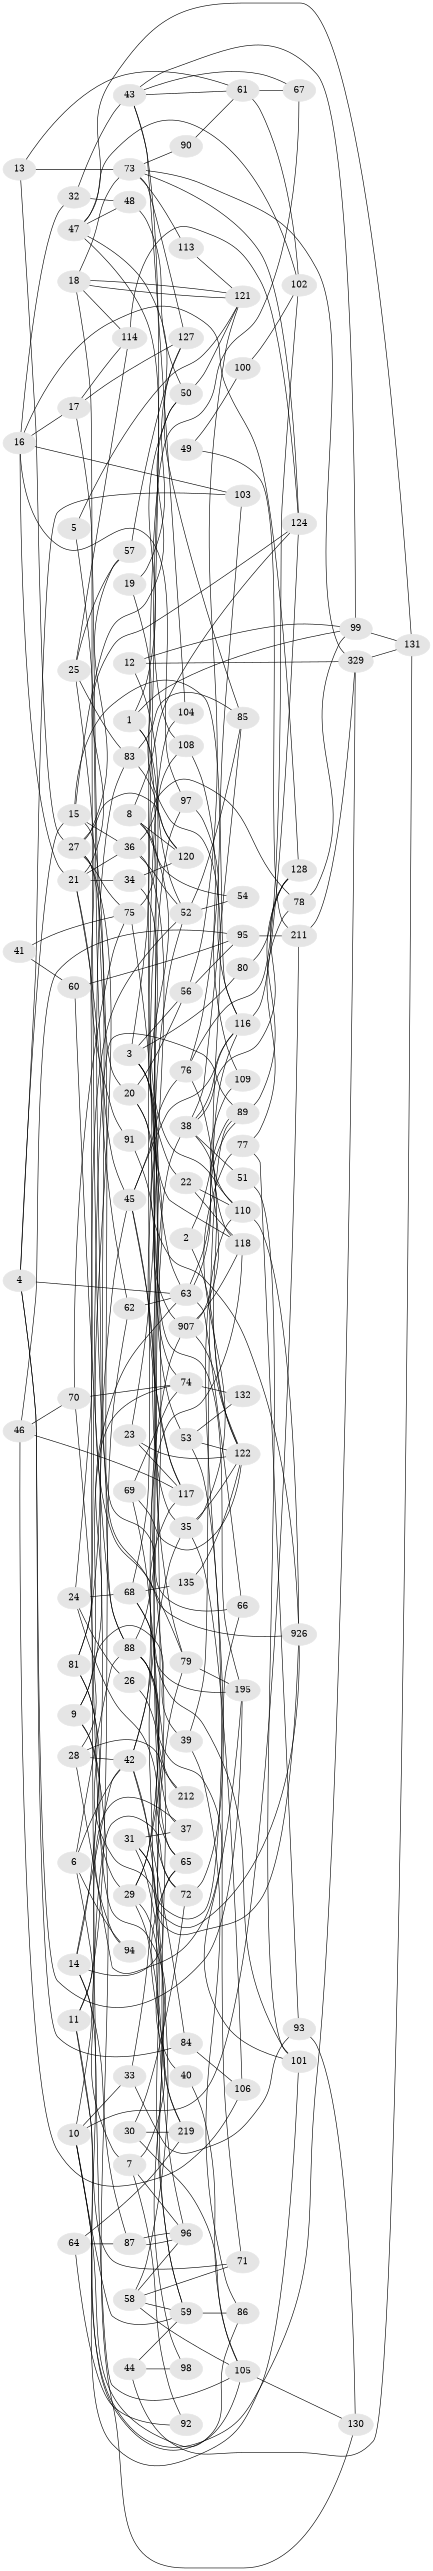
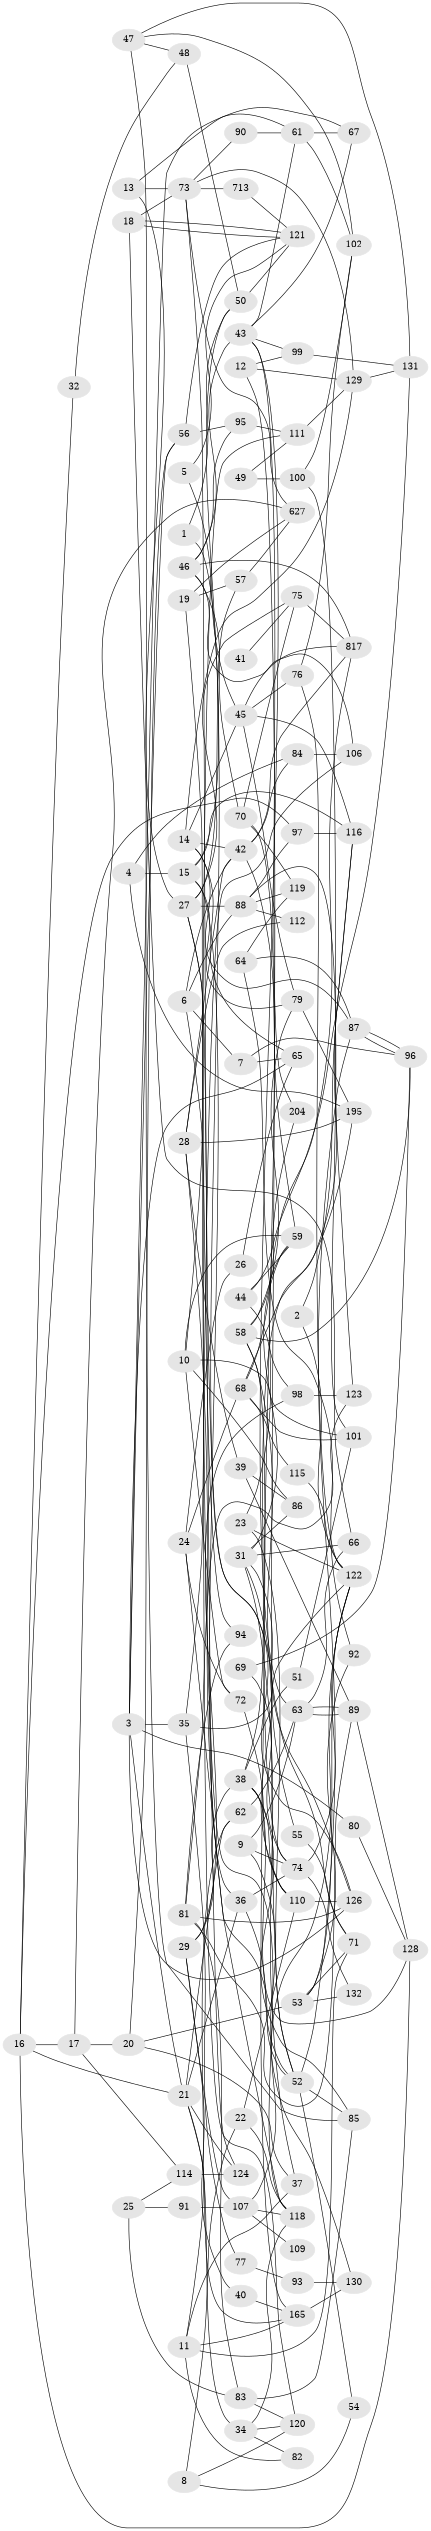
  graph {
    rankdir=LR
    node [color=gray90 style=filled]
    1
    50
    99
    110
    n5 [label=195]
    121
    131
-   126 [label=926]
+   126
    2
    116
    122
    124
    3
    21
    35
    56
    65
    67
    80
    62
-   105
+   105 [label=165]
    36
    34
    77
    106
    95
    128
    4
    15
    63
    84
-   103
    79
    66
    89
    5
    45
-   117
+   117 [label=817]
    76
    6
    7
    42
    88
    94
    96
    59
    118
    101
    97
-   112 [label=212]
-   119 [label=219]
+   112
+   119
    8
    22
    54
    120
    9
    29
    74
    130
    38
    40
    98
-   107 [label=907]
+   107
    132
    10
-   33
    72
    86
-   111 [label=211]
+   111
    93
-   129 [label=329]
+   129
    11
    37
    71
+   82
    12
    52
    87
    85
    13
    27
    61
    73
    57
    75
    102
-   127
+   127 [label=627]
    90
-   113
+   113 [label=713]
    14
-   108
    16
    17
    32
    20
    114
    43
    48
    53
    18
    19
    92
    23
    24
    26
    68
-   104
-   115 [label=135]
+   104 [label=204]
+   115
    25
    83
    91
-   78
    28
    39
    51
+   123
    109
-   30
    31
+   55
    41
-   60
    44
    46
    70
    47
    49
    100
    58
    64
    69
    81
    1 -- 50
-   1 -- 99
    1 -- 110
-   1 -- n5
    50 -- 121
    99 -- 131
    110 -- 126
    2 -- 116
    2 -- 122
-   116 -- 124
    3 -- 126
+   3 -- 21
    3 -- 35
    3 -- 56
    3 -- 65
    3 -- 67
    3 -- 80
    21 -- 124
    21 -- 62
    21 -- 105
    21 -- 36
    21 -- 34
    35 -- 122
    35 -- 77
    35 -- 106
    56 -- 121
    56 -- 95
    80 -- 128
    62 -- 63
    105 -- 130
    36 -- 74
    36 -- 52
-   36 -- 108
    34 -- 118
    34 -- 120
+   34 -- 82
    77 -- 93
-   77 -- 78
    95 -- 111
    4 -- n5
    4 -- 15
-   4 -- 63
    4 -- 84
-   4 -- 103
    15 -- 50
    15 -- 116
    15 -- 36
    15 -- 79
    63 -- 66
    63 -- 89
    63 -- 89
    84 -- 106
    79 -- n5
    89 -- 128
    5 -- 121
    5 -- 45
    45 -- 116
    45 -- 79
    45 -- 117
    45 -- 76
    76 -- 122
-   76 -- 103
    76 -- 102
    6 -- 7
    6 -- 42
    6 -- 88
    6 -- 94
    7 -- 65
    7 -- 96
    42 -- 84
    42 -- 117
    42 -- 59
-   42 -- 118
+   28 -- 118
    88 -- 101
    88 -- 97
    88 -- 112
    88 -- 119
    97 -- 116
-   8 -- 124
    8 -- 22
    8 -- 54
    8 -- 120
    22 -- 110
    22 -- 118
    9 -- 63
-   9 -- 29
    9 -- 74
    9 -- 130
    29 -- 38
    29 -- 40
    29 -- 98
    29 -- 107
    74 -- 132
    38 -- 110
    38 -- 116
    38 -- 128
    38 -- 85
    38 -- 51
    40 -- 105
+   98 -- 123
    107 -- 122
    107 -- 118
    107 -- 109
    10 -- 59
    10 -- 101
-   10 -- 33
    10 -- 72
    10 -- 86
    10 -- 111
-   33 -- 35
-   33 -- 93
    72 -- 110
    111 -- 129
    93 -- 130
    129 -- 131
    11 -- 62
    11 -- 105
    11 -- 37
    11 -- 71
+   11 -- 82
    12 -- 99
    12 -- 129
    12 -- 52
    52 -- 54
+   52 -- 87
    52 -- 85
    87 -- 96
    87 -- 96
    13 -- 27
    13 -- 61
    13 -- 73
    27 -- 126
    27 -- 88
    27 -- 120
    27 -- 57
    27 -- 75
    61 -- 67
    61 -- 102
    73 -- 124
    73 -- 129
    73 -- 127
    73 -- 90
    73 -- 113
    57 -- 127
    75 -- 117
-   75 -- 78
    90 -- 61
    113 -- 121
    14 -- 65
    14 -- 45
    14 -- 42
    14 -- 129
    14 -- 87
-   108 -- 109
    16 -- 21
    16 -- 128
-   16 -- 103
    16 -- 97
    16 -- 17
    16 -- 32
    17 -- 127
    17 -- 20
    17 -- 114
-   32 -- 43
+   46 -- 43
    32 -- 48
    20 -- 56
    20 -- 37
    20 -- 53
    114 -- 124
    43 -- 99
    43 -- 67
    43 -- 63
    43 -- 61
    43 -- 104
    48 -- 50
    53 -- 122
    53 -- 132
    53 -- 71
-   7 -- 92
+   53 -- 92
    18 -- 121
    18 -- 121
    18 -- 66
    18 -- 73
-   18 -- 114
    19 -- 118
    19 -- 127
    23 -- 122
    23 -- 117
    23 -- 52
    24 -- 72
    24 -- 52
    24 -- 26
    24 -- 68
    26 -- 65
    68 -- n5
    68 -- 101
    68 -- 104
    68 -- 115
    115 -- 122
-   25 -- 57
+   19 -- 57
    25 -- 114
    25 -- 83
    25 -- 91
    83 -- 120
    83 -- 85
    91 -- 107
-   78 -- 99
    28 -- n5
    28 -- 42
    28 -- 112
    28 -- 39
    39 -- 89
    39 -- 86
    51 -- 101
-   30 -- 105
-   30 -- 119
-   30 -- 72
    31 -- 126
    31 -- 66
    31 -- 59
-   59 -- 86
+   31 -- 86
    31 -- 37
+   31 -- 55
+   55 -- 71
    41 -- 75
-   41 -- 60
-   60 -- 95
-   60 -- 88
    44 -- 131
    44 -- 59
    44 -- 98
    46 -- 106
    46 -- 95
    46 -- 117
    46 -- 70
    70 -- 119
    70 -- 74
    70 -- 75
    47 -- 131
    47 -- 85
    47 -- 102
-   47 -- 108
    47 -- 48
    49 -- 111
    49 -- 100
    100 -- 102
+   100 -- 123
    58 -- 105
    58 -- 79
    58 -- 96
    58 -- 59
    58 -- 71
    64 -- 119
    64 -- 87
    64 -- 92
-   69 -- 122
+   74 -- 122
    69 -- 96
    69 -- 74
    81 -- 126
    81 -- 89
    81 -- 94
    81 -- 83
+   81 -- 123
  }
